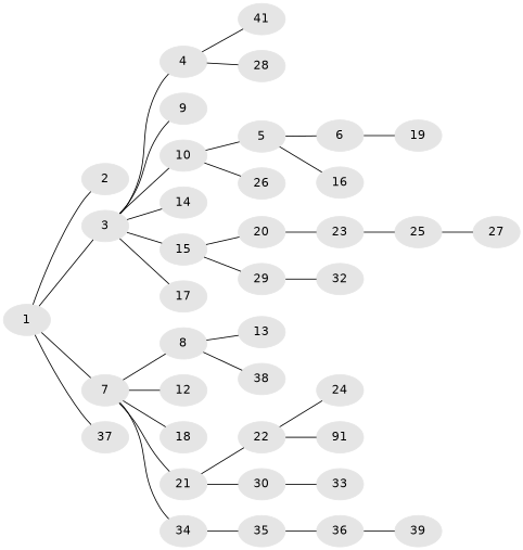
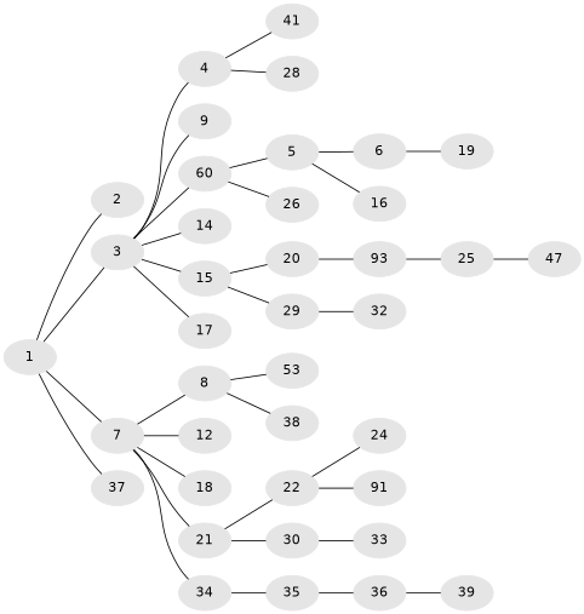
  graph {
    fontname="DejaVu Sans"
    rankdir=LR
    node [color=gray90 fontname="DejaVu Sans" style=filled]
    edge [fontname="DejaVu Sans" weight=1.0]
    1
    2
    3
    7
    37
    4
    9
-   10
+   10 [label=60]
    14
    15
    17
    8
    12
    18
    21
    34
    5
    6
    16
    n20 [label=41]
    28
    26
    20
    29
    19
-   13
+   13 [label=53]
    38
    22
    30
    35
-   23
+   23 [label=93]
    32
    25
    24
    n35 [label=91]
    33
-   27
+   27 [label=47]
    36
    39
    1 -- 2
    1 -- 3
    1 -- 7
    1 -- 37
    3 -- 4
    3 -- 9
    3 -- 10
    3 -- 14
    3 -- 15
    3 -- 17
    7 -- 8
    7 -- 12
    7 -- 18
    7 -- 21
    7 -- 34
    4 -- n20
    4 -- 28
    10 -- 5
    10 -- 26
    15 -- 20
    15 -- 29
    8 -- 13
    8 -- 38
    21 -- 22
    21 -- 30
    34 -- 35
    5 -- 6
    5 -- 16
    6 -- 19
    20 -- 23
    29 -- 32
    22 -- 24
    22 -- n35
    30 -- 33
    35 -- 36
    23 -- 25
    25 -- 27
    36 -- 39
  }
